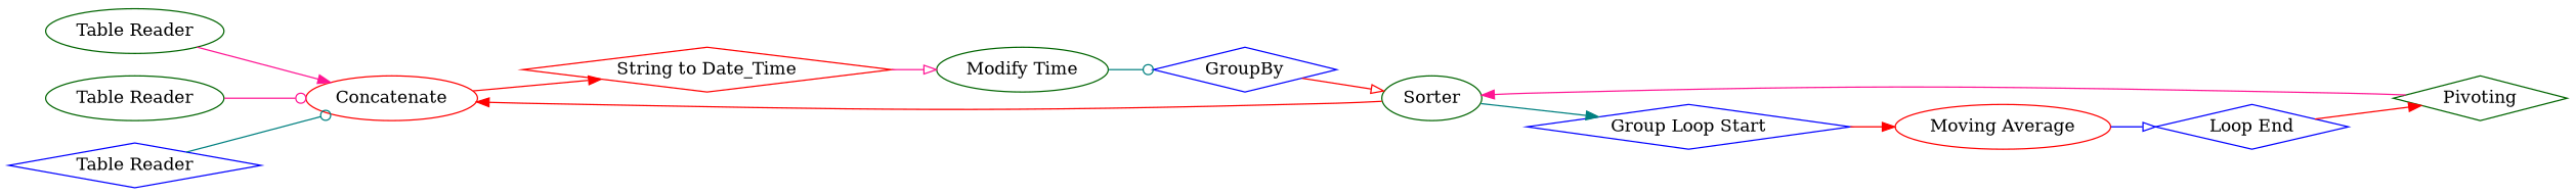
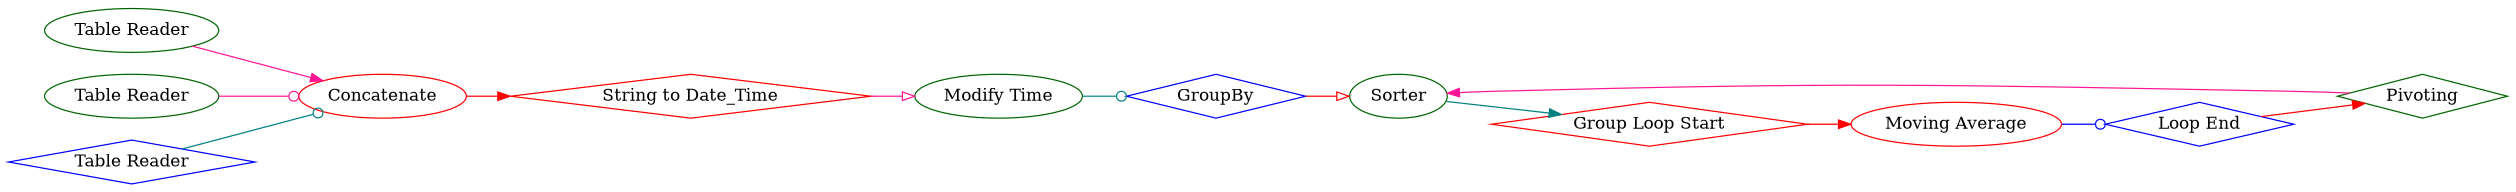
  digraph {
    rankdir=LR
    node [color=darkgreen shape=ellipse]
    edge [arrowhead=normal color=red]
    n1 [color=red label=Concatenate]
    n2 [color=red label="String to Date_Time" shape=diamond]
    n3 [label="Modify Time"]
    n4 [color=blue label=GroupBy shape=diamond]
    n5 [label=Pivoting shape=diamond]
    n6 [label=Sorter]
-   n7 [color=blue label="Group Loop Start" shape=diamond]
+   n7 [color=red label="Group Loop Start" shape=diamond]
    n8 [color=red label="Moving Average"]
    n9 [label="Table Reader"]
    n10 [color=blue label="Loop End" shape=diamond]
    n11 [label="Table Reader"]
    n12 [color=blue label="Table Reader" shape=diamond]
    n1 -> n2
    n2 -> n3 [arrowhead=onormal color=deeppink]
    n3 -> n4 [arrowhead=odot color=teal]
    n4 -> n6 [arrowhead=onormal]
    n5 -> n6 [color=deeppink]
-   n6 -> n1
    n6 -> n7 [color=teal]
    n7 -> n8
-   n8 -> n10 [arrowhead=onormal color=blue]
+   n8 -> n10 [arrowhead=odot color=blue]
    n9 -> n1 [color=deeppink]
    n10 -> n5
    n11 -> n1 [arrowhead=odot color=deeppink]
    n12 -> n1 [arrowhead=odot color=teal]
  }
